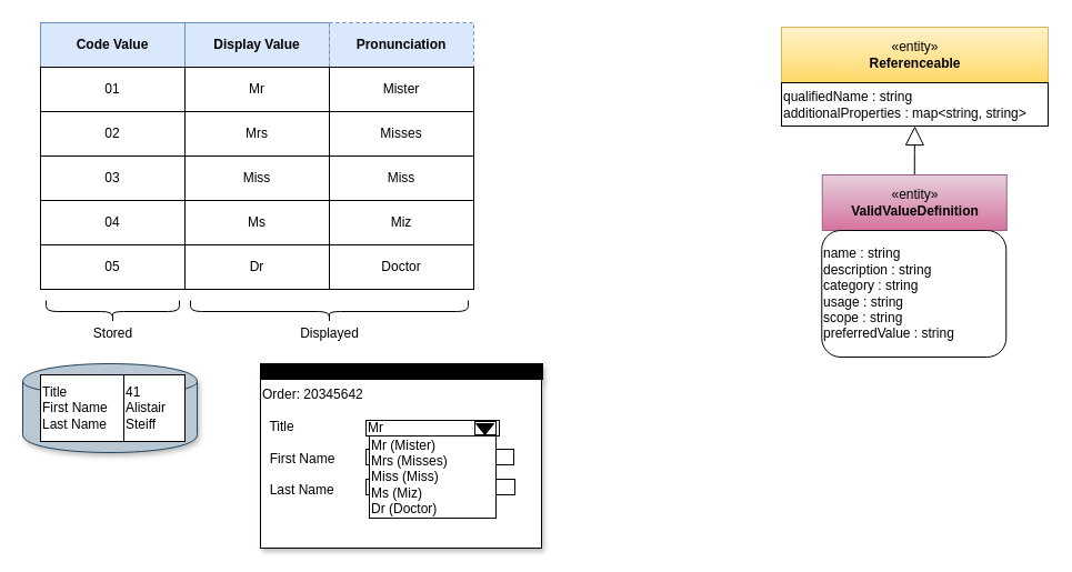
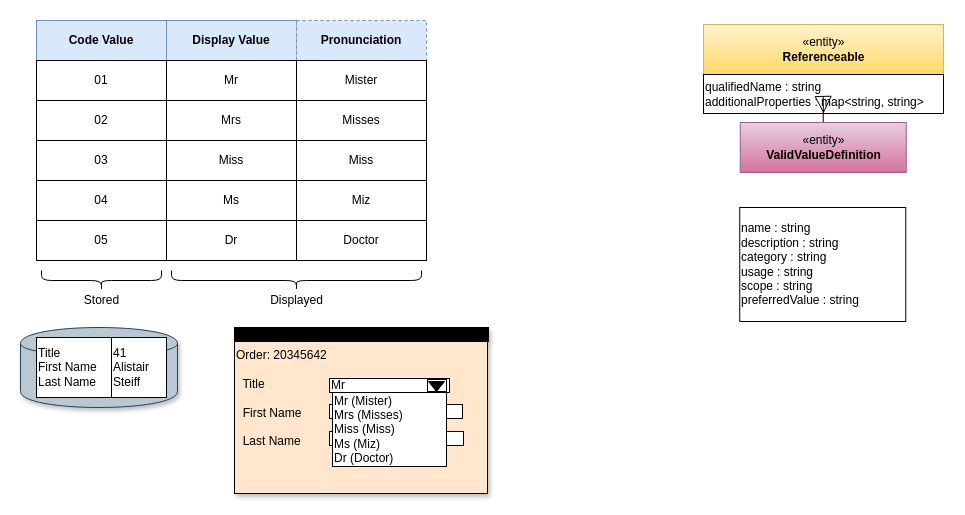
  <mxCell id="0" />
  <mxCell id="1" parent="0" />
  <mxCell id="2" value="" style="rounded=0;whiteSpace=wrap;html=1;shadow=1;fillColor=#000000;align=left;" parent="1" vertex="1"><mxGeometry x="234" y="327" width="254" height="14" as="geometry" /></mxCell>
  <mxCell id="3" value="" style="shape=cylinder;whiteSpace=wrap;html=1;boundedLbl=1;backgroundOutline=1;shadow=1;fillColor=#bac8d3;align=left;strokeColor=#23445d;" parent="1" vertex="1"><mxGeometry x="20" y="327" width="157" height="80" as="geometry" /></mxCell>
  <mxCell id="4" value="Code Value" style="rounded=0;whiteSpace=wrap;html=1;fontStyle=1;fillColor=#dae8fc;strokeColor=#6c8ebf;" parent="1" vertex="1"><mxGeometry x="36" y="20" width="130" height="40" as="geometry" /></mxCell>
  <mxCell id="5" value="Display Value" style="rounded=0;whiteSpace=wrap;html=1;fontStyle=1;fillColor=#dae8fc;strokeColor=#6c8ebf;" parent="1" vertex="1"><mxGeometry x="166" y="20" width="130" height="40" as="geometry" /></mxCell>
  <mxCell id="6" value="Pronunciation" style="rounded=0;whiteSpace=wrap;html=1;fontStyle=1;fillColor=#dae8fc;strokeColor=#6c8ebf;dashed=1;" parent="1" vertex="1"><mxGeometry x="296" y="20" width="130" height="40" as="geometry" /></mxCell>
  <mxCell id="7" value="01" style="rounded=0;whiteSpace=wrap;html=1;" parent="1" vertex="1"><mxGeometry x="36" y="60" width="130" height="40" as="geometry" /></mxCell>
  <mxCell id="8" value="Mr" style="rounded=0;whiteSpace=wrap;html=1;" parent="1" vertex="1"><mxGeometry x="166" y="60" width="130" height="40" as="geometry" /></mxCell>
  <mxCell id="9" value="Mister" style="rounded=0;whiteSpace=wrap;html=1;" parent="1" vertex="1"><mxGeometry x="296" y="60" width="130" height="40" as="geometry" /></mxCell>
  <mxCell id="10" value="02" style="rounded=0;whiteSpace=wrap;html=1;" parent="1" vertex="1"><mxGeometry x="36" y="100" width="130" height="40" as="geometry" /></mxCell>
  <mxCell id="11" value="Mrs" style="rounded=0;whiteSpace=wrap;html=1;" parent="1" vertex="1"><mxGeometry x="166" y="100" width="130" height="40" as="geometry" /></mxCell>
  <mxCell id="12" value="Misses" style="rounded=0;whiteSpace=wrap;html=1;" parent="1" vertex="1"><mxGeometry x="296" y="100" width="130" height="40" as="geometry" /></mxCell>
  <mxCell id="13" value="03" style="rounded=0;whiteSpace=wrap;html=1;" parent="1" vertex="1"><mxGeometry x="36" y="140" width="130" height="40" as="geometry" /></mxCell>
  <mxCell id="14" value="Miss" style="rounded=0;whiteSpace=wrap;html=1;" parent="1" vertex="1"><mxGeometry x="166" y="140" width="130" height="40" as="geometry" /></mxCell>
  <mxCell id="15" value="Miss" style="rounded=0;whiteSpace=wrap;html=1;" parent="1" vertex="1"><mxGeometry x="296" y="140" width="130" height="40" as="geometry" /></mxCell>
  <mxCell id="16" value="04" style="rounded=0;whiteSpace=wrap;html=1;" parent="1" vertex="1"><mxGeometry x="36" y="180" width="130" height="40" as="geometry" /></mxCell>
  <mxCell id="17" value="Ms" style="rounded=0;whiteSpace=wrap;html=1;" parent="1" vertex="1"><mxGeometry x="166" y="180" width="130" height="40" as="geometry" /></mxCell>
  <mxCell id="18" value="Miz" style="rounded=0;whiteSpace=wrap;html=1;" parent="1" vertex="1"><mxGeometry x="296" y="180" width="130" height="40" as="geometry" /></mxCell>
  <mxCell id="19" value="05" style="rounded=0;whiteSpace=wrap;html=1;" parent="1" vertex="1"><mxGeometry x="36" y="220" width="130" height="40" as="geometry" /></mxCell>
  <mxCell id="20" value="Dr" style="rounded=0;whiteSpace=wrap;html=1;" parent="1" vertex="1"><mxGeometry x="166" y="220" width="130" height="40" as="geometry" /></mxCell>
  <mxCell id="21" value="Doctor" style="rounded=0;whiteSpace=wrap;html=1;" parent="1" vertex="1"><mxGeometry x="296" y="220" width="130" height="40" as="geometry" /></mxCell>
  <mxCell id="22" value="" style="shape=curlyBracket;whiteSpace=wrap;html=1;rounded=1;rotation=-90;" parent="1" vertex="1"><mxGeometry x="91" y="220" width="20" height="120" as="geometry" /></mxCell>
  <mxCell id="23" value="" style="shape=curlyBracket;whiteSpace=wrap;html=1;rounded=1;rotation=-90;" parent="1" vertex="1"><mxGeometry x="286" y="155" width="20" height="250" as="geometry" /></mxCell>
  <mxCell id="24" value="Stored" style="text;html=1;align=center;verticalAlign=middle;resizable=0;points=[];;autosize=1;" parent="1" vertex="1"><mxGeometry x="76" y="290" width="50" height="20" as="geometry" /></mxCell>
  <mxCell id="25" value="Displayed" style="text;html=1;align=center;verticalAlign=middle;resizable=0;points=[];;autosize=1;" parent="1" vertex="1"><mxGeometry x="261" y="290" width="70" height="20" as="geometry" /></mxCell>
  <mxCell id="26" value="Title&lt;br&gt;First Name&lt;br&gt;Last Name" style="rounded=0;whiteSpace=wrap;html=1;align=left;" parent="1" vertex="1"><mxGeometry x="36" y="337" width="120" height="60" as="geometry" /></mxCell>
  <mxCell id="27" value="41&lt;br&gt;Alistair&lt;br&gt;Steiff" style="rounded=0;whiteSpace=wrap;html=1;align=left;" parent="1" vertex="1"><mxGeometry x="111" y="337" width="55" height="60" as="geometry" /></mxCell>
- <mxCell id="28" value="Order: 20345642&lt;br&gt;&lt;br&gt;&amp;nbsp; Title&lt;br&gt;&lt;br&gt;&amp;nbsp; First Name&lt;br&gt;&lt;br&gt;&amp;nbsp; Last Name" style="rounded=0;whiteSpace=wrap;html=1;align=left;verticalAlign=top;shadow=1;" parent="1" vertex="1"><mxGeometry x="234" y="341" width="253" height="152" as="geometry" /></mxCell>
+ <mxCell id="28" value="Order: 20345642&lt;br&gt;&lt;br&gt;&amp;nbsp; Title&lt;br&gt;&lt;br&gt;&amp;nbsp; First Name&lt;br&gt;&lt;br&gt;&amp;nbsp; Last Name" style="rounded=0;whiteSpace=wrap;html=1;align=left;verticalAlign=top;shadow=1;fillColor=#ffe6cc;" parent="1" vertex="1"><mxGeometry x="234" y="341" width="253" height="152" as="geometry" /></mxCell>
  <mxCell id="29" value="Mr" style="rounded=0;whiteSpace=wrap;html=1;align=left;" parent="1" vertex="1"><mxGeometry x="329" y="378" width="120" height="14" as="geometry" /></mxCell>
  <mxCell id="30" value="" style="rounded=0;whiteSpace=wrap;html=1;align=left;" parent="1" vertex="1"><mxGeometry x="329" y="404" width="133" height="14" as="geometry" /></mxCell>
  <mxCell id="31" value="" style="rounded=0;whiteSpace=wrap;html=1;align=left;" parent="1" vertex="1"><mxGeometry x="329" y="431" width="134" height="14" as="geometry" /></mxCell>
  <mxCell id="32" value="" style="rounded=0;whiteSpace=wrap;html=1;align=left;" parent="1" vertex="1"><mxGeometry x="427" y="379" width="19" height="12" as="geometry" /></mxCell>
  <mxCell id="33" value="" style="triangle;whiteSpace=wrap;html=1;align=left;rotation=90;fillColor=#000000;" parent="1" vertex="1"><mxGeometry x="431" y="378" width="10" height="16" as="geometry" /></mxCell>
  <mxCell id="34" value="Mr (Mister)&lt;br&gt;Mrs (Misses)&lt;br&gt;Miss (Miss)&lt;br&gt;Ms (Miz)&lt;br&gt;Dr (Doctor)" style="rounded=0;whiteSpace=wrap;html=1;align=left;" parent="1" vertex="1"><mxGeometry x="332" y="392" width="114" height="74" as="geometry" /></mxCell>
  <mxCell id="35" value="«entity»&lt;br&gt;&lt;b&gt;Referenceable&lt;/b&gt;" style="html=1;strokeColor=#d6b656;align=center;fillColor=#fff2cc;gradientColor=#ffd966;" parent="1" vertex="1"><mxGeometry x="703" y="24" width="240" height="50" as="geometry" /></mxCell>
  <mxCell id="36" value="qualifiedName : string&lt;br&gt;additionalProperties : map&amp;lt;string, string&amp;gt;&lt;br&gt;&lt;div style=&quot;text-align: left&quot;&gt;&lt;/div&gt;" style="rounded=0;whiteSpace=wrap;html=1;strokeColor=#000000;gradientColor=#ffffff;align=left;" parent="1" vertex="1"><mxGeometry x="703" y="74" width="240" height="39" as="geometry" /></mxCell>
  <mxCell id="37" style="edgeStyle=orthogonalEdgeStyle;rounded=0;orthogonalLoop=1;jettySize=auto;html=1;exitX=0.5;exitY=0;exitDx=0;exitDy=0;endArrow=block;endFill=0;endSize=15;" edge="1" parent="1" source="38" target="36"><mxGeometry relative="1" as="geometry" /></mxCell>
- <mxCell id="38" value="«entity»&lt;br&gt;&lt;b&gt;ValidValueDefinition&lt;/b&gt;" style="html=1;strokeColor=#996185;align=center;fillColor=#e6d0de;gradientColor=#d5739d;" parent="1" vertex="1"><mxGeometry x="739.75" y="157" width="166" height="50" as="geometry" /></mxCell>
- <mxCell id="39" value="&lt;span&gt;name : string&lt;br&gt;&lt;/span&gt;&lt;span&gt;description : string&lt;br&gt;&lt;/span&gt;category : string&lt;br&gt;&lt;span&gt;usage : string&lt;/span&gt;&lt;br&gt;&lt;span&gt;scope : string&lt;br&gt;preferredValue : string&lt;br&gt;&lt;/span&gt;" style="whiteSpace=wrap;html=1;strokeColor=#000000;gradientColor=#ffffff;align=left;rounded=1;" parent="1" vertex="1"><mxGeometry x="739.25" y="207" width="166" height="114" as="geometry" /></mxCell>
+ <mxCell id="38" value="«entity»&lt;br&gt;&lt;b&gt;ValidValueDefinition&lt;/b&gt;" style="html=1;strokeColor=#996185;align=center;fillColor=#e6d0de;gradientColor=#d5739d;" parent="1" vertex="1"><mxGeometry x="739.75" y="122" width="166" height="50" as="geometry" /></mxCell>
+ <mxCell id="39" value="&lt;span&gt;name : string&lt;br&gt;&lt;/span&gt;&lt;span&gt;description : string&lt;br&gt;&lt;/span&gt;category : string&lt;br&gt;&lt;span&gt;usage : string&lt;/span&gt;&lt;br&gt;&lt;span&gt;scope : string&lt;br&gt;preferredValue : string&lt;br&gt;&lt;/span&gt;" style="rounded=0;whiteSpace=wrap;html=1;strokeColor=#000000;gradientColor=#ffffff;align=left;" parent="1" vertex="1"><mxGeometry x="739.25" y="207" width="166" height="114" as="geometry" /></mxCell>
